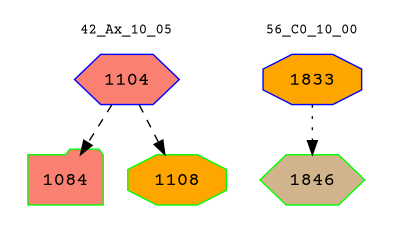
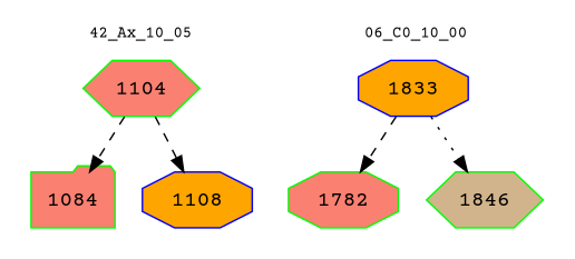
  digraph {
    fontname="Courier Prime"
    node [color=green fillcolor=salmon fontname="Courier Prime" shape=octagon style=filled]
    edge [color=black fontname="Courier Prime" style=dashed]
-   n1 [color=blue label=1104 shape=hexagon]
+   n1 [label=1104 shape=hexagon]
    n2 [label=1084 shape=folder]
-   n3 [fillcolor=orange label=1108]
+   n3 [color=blue fillcolor=orange label=1108]
    n4 [color=blue fillcolor=orange label=1833]
+   n5 [label=1782]
    n6 [fillcolor=tan label=1846 shape=hexagon]
    subgraph cluster_1 {
      color=white
      fontsize=10
      label="42_Ax_10_05"
      n1
      n2
      n3
    }
    subgraph cluster_2 {
      color=white
      fontsize=10
-     label="56_C0_10_00"
+     label="06_C0_10_00"
      n4
+     n5
      n6
    }
    n1 -> n2
    n1 -> n3
+   n4 -> n5
    n4 -> n6 [style=dotted]
  }
